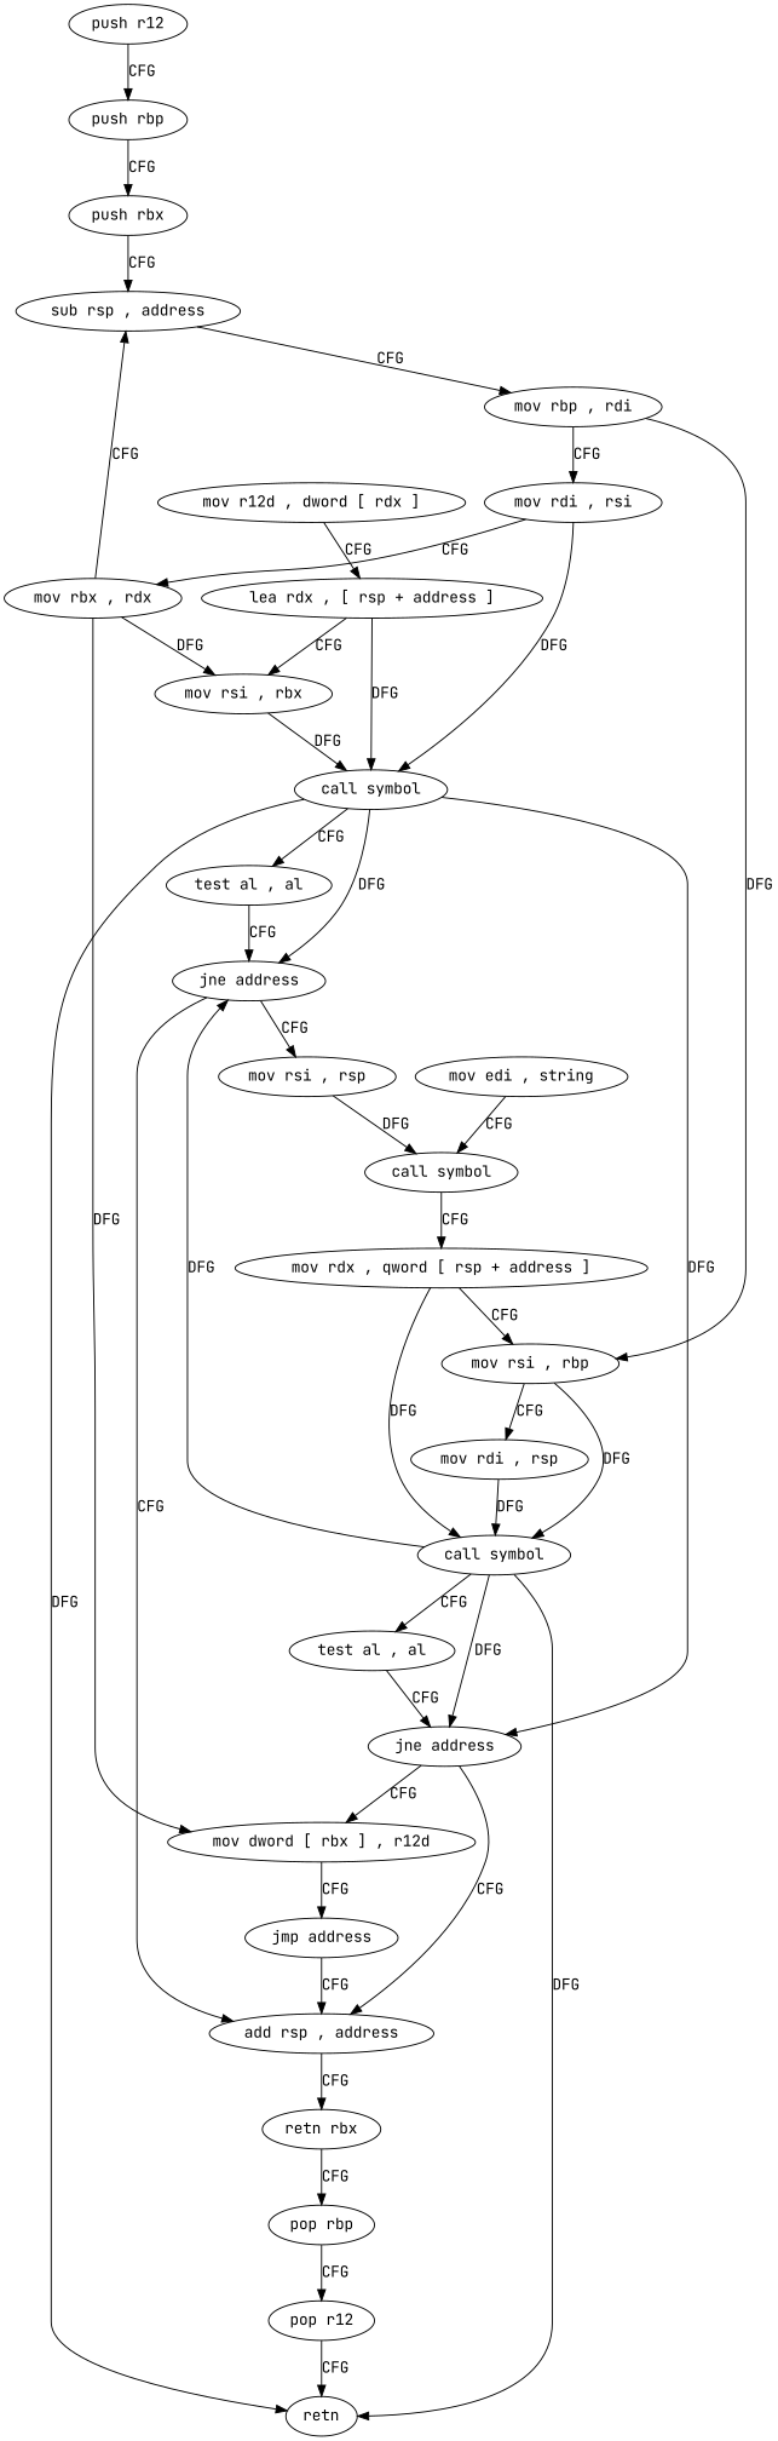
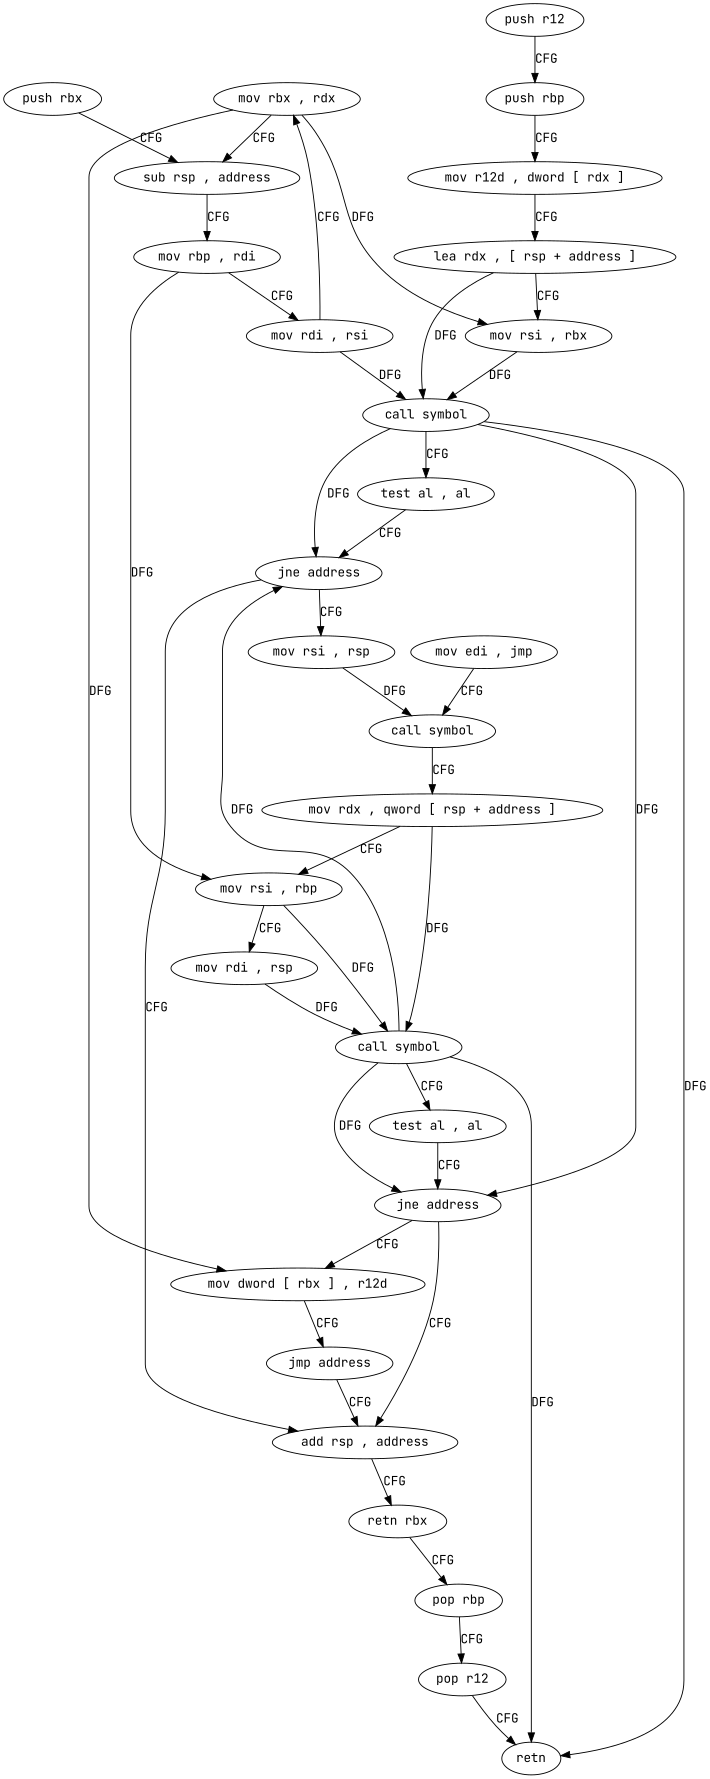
  digraph {
    fontname="JetBrains Mono"
    node [fontname="JetBrains Mono"]
    edge [fontname="JetBrains Mono"]
    n1 [label="push r12"]
    n2 [label="push rbp"]
    n3 [label="push rbx"]
    n4 [label="sub rsp , address"]
    n5 [label="mov rbp , rdi"]
    n6 [label="mov rdi , rsi"]
    n7 [label="mov rsi , rbp"]
    n8 [label="mov rbx , rdx"]
    n9 [label="call symbol"]
    n10 [label="call symbol"]
    n11 [label="mov rdi , rsp"]
    n12 [label="mov rsi , rbx"]
    n13 [label="mov dword [ rbx ] , r12d"]
    n14 [label="test al , al"]
    n15 [label="jne address"]
    n16 [label="jne address"]
    n17 [label=retn]
    n18 [label="mov r12d , dword [ rdx ]"]
    n19 [label="lea rdx , [ rsp + address ]"]
    n20 [label="jmp address"]
    n21 [label="mov rsi , rsp"]
    n22 [label="add rsp , address"]
    n23 [label="call symbol"]
    n24 [label="retn rbx"]
-   n25 [label="mov edi , string"]
+   n25 [label="mov edi , jmp"]
    n26 [label="mov rdx , qword [ rsp + address ]"]
    n27 [label="pop rbp"]
    n28 [label="test al , al"]
    n29 [label="pop r12"]
    n1 -> n2 [label=CFG]
-   n2 -> n3 [label=CFG]
+   n2 -> n18 [label=CFG]
    n3 -> n4 [label=CFG]
    n4 -> n5 [label=CFG]
    n5 -> n6 [label=CFG]
    n5 -> n7 [label=DFG]
    n6 -> n8 [label=CFG]
    n6 -> n9 [label=DFG]
    n7 -> n10 [label=DFG]
    n7 -> n11 [label=CFG]
    n8 -> n4 [label=CFG]
    n8 -> n12 [label=DFG]
    n8 -> n13 [label=DFG]
    n9 -> n14 [label=CFG]
    n9 -> n15 [label=DFG]
    n9 -> n16 [label=DFG]
    n9 -> n17 [label=DFG]
    n10 -> n15 [label=DFG]
    n10 -> n16 [label=DFG]
    n10 -> n17 [label=DFG]
    n10 -> n28 [label=CFG]
    n11 -> n10 [label=DFG]
    n12 -> n9 [label=DFG]
    n13 -> n20 [label=CFG]
    n14 -> n15 [label=CFG]
    n15 -> n21 [label=CFG]
    n15 -> n22 [label=CFG]
    n16 -> n13 [label=CFG]
    n16 -> n22 [label=CFG]
    n18 -> n19 [label=CFG]
    n19 -> n9 [label=DFG]
    n19 -> n12 [label=CFG]
    n20 -> n22 [label=CFG]
    n21 -> n23 [label=DFG]
    n22 -> n24 [label=CFG]
    n23 -> n26 [label=CFG]
    n24 -> n27 [label=CFG]
    n25 -> n23 [label=CFG]
    n26 -> n7 [label=CFG]
    n26 -> n10 [label=DFG]
    n27 -> n29 [label=CFG]
    n28 -> n16 [label=CFG]
    n29 -> n17 [label=CFG]
  }
